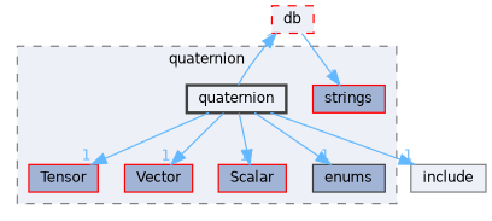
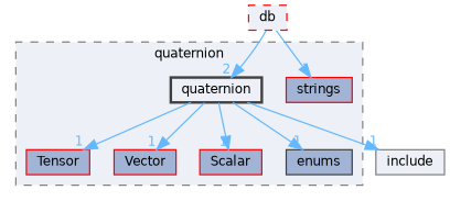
  digraph {
    compound=true
    node [color=red fillcolor="#a2b4d6" fontname=Helvetica fontsize=10 shape=box style=filled]
    edge [color=steelblue1 fontcolor=steelblue1 fontname=Helvetica fontsize=10 headlabel=1 labeldistance=1.5 labelfontname=Helvetica labelfontsize=10]
    n1 [height=0.2 label=Tensor width=0.4]
    n2 [height=0.2 label=Vector width=0.4]
    n3 [height=0.2 label=Scalar width=0.4]
    n4 [color=grey25 height=0.2 label=enums width=0.4]
    n5 [height=0.2 label=strings width=0.4]
    n6 [color=grey25 fillcolor="#edf0f7" height=0.2 label=quaternion style="filled,bold" width=0.4]
    n7 [fillcolor="#edf0f7" height=0.2 label=db style="filled,dashed" width=0.4]
    n8 [color=grey50 fillcolor="#edf0f7" height=0.2 label=include width=0.4]
    subgraph cluster_1 {
      bgcolor="#edf0f7"
      fontname=Helvetica
      fontsize=10
      label=quaternion
      pencolor=grey50
      style="filled,dashed"
      n1
      n2
      n3
      n4
      n5
      n6
    }
    n6 -> n1
    n6 -> n2
    n6 -> n3
    n6 -> n4
-   n6 -> n7 [headlabel=2]
+   n7 -> n6 [headlabel=2]
    n6 -> n8
    n7 -> n5
  }
